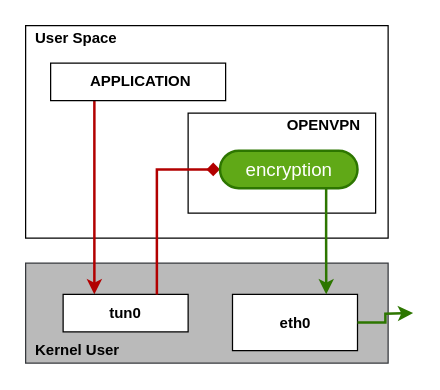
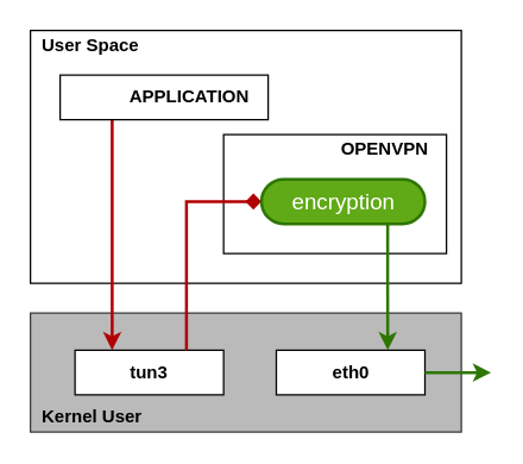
  <mxCell id="0" />
  <mxCell id="1" parent="0" />
  <mxCell id="2" value="" style="rounded=0;whiteSpace=wrap;html=1;fillColor=none;" parent="1" vertex="1"><mxGeometry x="20" y="20" width="290" height="170" as="geometry" /></mxCell>
  <mxCell id="3" value="" style="rounded=0;whiteSpace=wrap;html=1;fillColor=#BABABA;strokeColor=#36393d;" parent="1" vertex="1"><mxGeometry x="20" y="210" width="290" height="80" as="geometry" /></mxCell>
  <mxCell id="4" value="User Space" style="text;html=1;strokeColor=none;fillColor=none;align=left;verticalAlign=middle;whiteSpace=wrap;rounded=0;fontSize=12;fontStyle=1" parent="1" vertex="1"><mxGeometry x="26" y="20" width="80" height="20" as="geometry" /></mxCell>
  <mxCell id="5" value="Kernel User" style="text;html=1;strokeColor=none;fillColor=none;align=left;verticalAlign=middle;whiteSpace=wrap;rounded=0;fontSize=12;fontStyle=1" parent="1" vertex="1"><mxGeometry x="26" y="270" width="80" height="20" as="geometry" /></mxCell>
  <mxCell id="6" style="edgeStyle=orthogonalEdgeStyle;rounded=0;orthogonalLoop=1;jettySize=auto;html=1;entryX=0.25;entryY=0;entryDx=0;entryDy=0;fontSize=12;exitX=0.25;exitY=1;exitDx=0;exitDy=0;strokeWidth=2;fillColor=#e51400;strokeColor=#B20000;" parent="1" source="7" target="11" edge="1"><mxGeometry relative="1" as="geometry"><Array as="points"><mxPoint x="75" y="80" /></Array></mxGeometry></mxCell>
  <mxCell id="7" value="" style="rounded=0;whiteSpace=wrap;html=1;fillColor=none;" parent="1" vertex="1"><mxGeometry x="40" y="50" width="140" height="30" as="geometry" /></mxCell>
  <mxCell id="8" value="" style="rounded=0;whiteSpace=wrap;html=1;fillColor=none;" parent="1" vertex="1"><mxGeometry x="150" y="90" width="150" height="80" as="geometry" /></mxCell>
- <mxCell id="9" value="APPLICATION" style="text;html=1;strokeColor=none;fillColor=none;align=left;verticalAlign=middle;whiteSpace=wrap;rounded=0;fontSize=12;fontStyle=1" parent="1" vertex="1"><mxGeometry x="70" y="55" width="80" height="20" as="geometry" /></mxCell>
+ <mxCell id="9" value="APPLICATION" style="text;html=1;strokeColor=none;fillColor=none;align=left;verticalAlign=middle;whiteSpace=wrap;rounded=0;fontSize=12;fontStyle=1" parent="1" vertex="1"><mxGeometry x="85" y="55" width="80" height="20" as="geometry" /></mxCell>
  <mxCell id="10" value="OPENVPN" style="text;html=1;strokeColor=none;fillColor=none;align=right;verticalAlign=middle;whiteSpace=wrap;rounded=0;fontSize=12;fontStyle=1" parent="1" vertex="1"><mxGeometry x="210" y="90" width="80" height="20" as="geometry" /></mxCell>
- <mxCell id="11" value="tun0" style="rounded=0;whiteSpace=wrap;html=1;fontStyle=1" parent="1" vertex="1"><mxGeometry x="50" y="235" width="100" height="30" as="geometry" /></mxCell>
- <mxCell id="12" value="eth0" style="rounded=0;whiteSpace=wrap;html=1;fontStyle=1" parent="1" vertex="1"><mxGeometry x="185.5" y="235" width="100" height="45" as="geometry" /></mxCell>
+ <mxCell id="11" value="tun3" style="rounded=0;whiteSpace=wrap;html=1;fontStyle=1" parent="1" vertex="1"><mxGeometry x="50" y="235" width="100" height="30" as="geometry" /></mxCell>
+ <mxCell id="12" value="eth0" style="rounded=0;whiteSpace=wrap;html=1;fontStyle=1" parent="1" vertex="1"><mxGeometry x="185.5" y="235" width="100" height="30" as="geometry" /></mxCell>
  <mxCell id="13" style="edgeStyle=orthogonalEdgeStyle;rounded=0;orthogonalLoop=1;jettySize=auto;html=1;entryX=0;entryY=0.5;entryDx=0;entryDy=0;fontSize=12;exitX=0.75;exitY=0;exitDx=0;exitDy=0;strokeWidth=2;fillColor=#e51400;strokeColor=#B20000;endArrow=diamond;" parent="1" source="11" target="15" edge="1"><mxGeometry relative="1" as="geometry"><mxPoint x="86" y="-10" as="sourcePoint" /><mxPoint x="185.571" y="134.857" as="targetPoint" /><Array as="points"><mxPoint x="125" y="135" /></Array></mxGeometry></mxCell>
  <mxCell id="14" style="edgeStyle=orthogonalEdgeStyle;rounded=0;orthogonalLoop=1;jettySize=auto;html=1;entryX=0.75;entryY=0;entryDx=0;entryDy=0;fontSize=12;exitX=0.75;exitY=1;exitDx=0;exitDy=0;strokeWidth=2;fillColor=#60a917;strokeColor=#2D7600;" parent="1" target="12" edge="1"><mxGeometry relative="1" as="geometry"><mxPoint x="260.429" y="150.286" as="sourcePoint" /><mxPoint x="172.6" y="120" as="targetPoint" /><Array as="points"><mxPoint x="260" y="190" /><mxPoint x="260" y="190" /></Array></mxGeometry></mxCell>
  <mxCell id="15" value="encryption" style="rounded=1;whiteSpace=wrap;html=1;strokeColor=#2D7600;strokeWidth=2;fillColor=#60a917;fontSize=15;align=center;fontColor=#ffffff;arcSize=50;" parent="1" vertex="1"><mxGeometry x="175.5" y="120" width="110" height="30" as="geometry" /></mxCell>
  <mxCell id="16" style="edgeStyle=orthogonalEdgeStyle;rounded=0;orthogonalLoop=1;jettySize=auto;html=1;fontSize=12;strokeWidth=2;fillColor=#60a917;strokeColor=#2D7600;exitX=1;exitY=0.5;exitDx=0;exitDy=0;" parent="1" source="12" edge="1"><mxGeometry relative="1" as="geometry"><mxPoint x="330" y="250" as="targetPoint" /></mxGeometry></mxCell>
